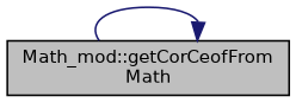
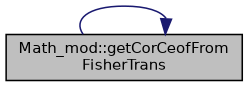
  digraph {
    rankdir=LR
-   n1 [color=black fillcolor=grey75 fontcolor=black fontname=Helvetica fontsize=10 height=0.2 label="Math_mod::getCorCeofFrom\lMath" shape=record style=filled width=0.4]
+   n1 [color=black fillcolor=grey75 fontcolor=black fontname=Helvetica fontsize=10 height=0.2 label="Math_mod::getCorCeofFrom\lFisherTrans" shape=record style=filled width=0.4]
    n1 -> n1 [color=midnightblue fontname=Helvetica fontsize=10 labelfontname=Helvetica labelfontsize=10 style=solid]
  }
